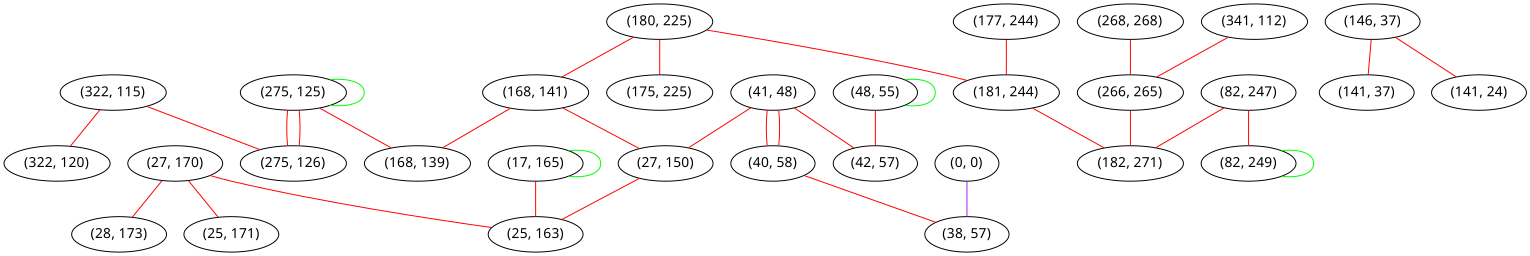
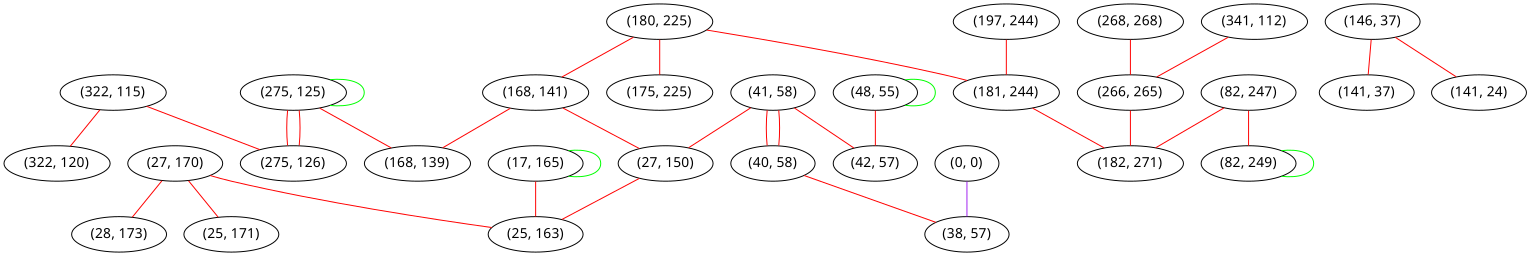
  graph {
    fontname="Noto Sans"
    node [fontname="Noto Sans"]
    edge [color=red fontname="Noto Sans" weight=1]
-   "(41, 58)" [label="(41, 48)"]
+   "(41, 58)"
    "(27, 150)"
    "(40, 58)"
    "(42, 57)"
    "(25, 163)"
    "(38, 57)"
    "(82, 247)"
    "(82, 249)"
    "(182, 271)"
    "(322, 115)"
    "(322, 120)"
    "(275, 126)"
    "(146, 37)"
    "(141, 37)"
    "(141, 24)"
    "(268, 268)"
    "(266, 265)"
    "(180, 225)"
    "(175, 225)"
    "(168, 141)"
    "(181, 244)"
    "(168, 139)"
-   "(177, 244)"
+   "(177, 244)" [label="(197, 244)"]
    "(27, 170)"
    "(28, 173)"
    "(25, 171)"
    "(17, 165)"
    "(341, 112)"
    n29 [label="(275, 125)"]
    "(0, 0)"
    "(48, 55)"
    "(41, 58)" -- "(27, 150)"
    "(41, 58)" -- "(40, 58)"
    "(41, 58)" -- "(40, 58)"
    "(41, 58)" -- "(42, 57)"
    "(27, 150)" -- "(25, 163)"
    "(40, 58)" -- "(38, 57)"
    "(82, 247)" -- "(82, 249)"
    "(82, 247)" -- "(182, 271)"
    "(82, 249)" -- "(82, 249)" [color=green weight=2]
    "(322, 115)" -- "(322, 120)"
    "(322, 115)" -- "(275, 126)"
    "(146, 37)" -- "(141, 37)"
    "(146, 37)" -- "(141, 24)"
    "(268, 268)" -- "(266, 265)"
    "(266, 265)" -- "(182, 271)"
    "(180, 225)" -- "(175, 225)"
    "(180, 225)" -- "(168, 141)"
    "(180, 225)" -- "(181, 244)"
    "(168, 141)" -- "(27, 150)"
    "(168, 141)" -- "(168, 139)"
    "(181, 244)" -- "(182, 271)"
    "(177, 244)" -- "(181, 244)"
    "(27, 170)" -- "(25, 163)"
    "(27, 170)" -- "(28, 173)"
    "(27, 170)" -- "(25, 171)"
    "(17, 165)" -- "(25, 163)"
    "(17, 165)" -- "(17, 165)" [color=green weight=2]
    "(341, 112)" -- "(266, 265)"
    n29 -- "(275, 126)"
    n29 -- "(275, 126)"
    n29 -- "(168, 139)"
    n29 -- n29 [color=green weight=2]
    "(0, 0)" -- "(38, 57)" [color=purple weight=4]
    "(48, 55)" -- "(42, 57)"
    "(48, 55)" -- "(48, 55)" [color=green weight=2]
  }
